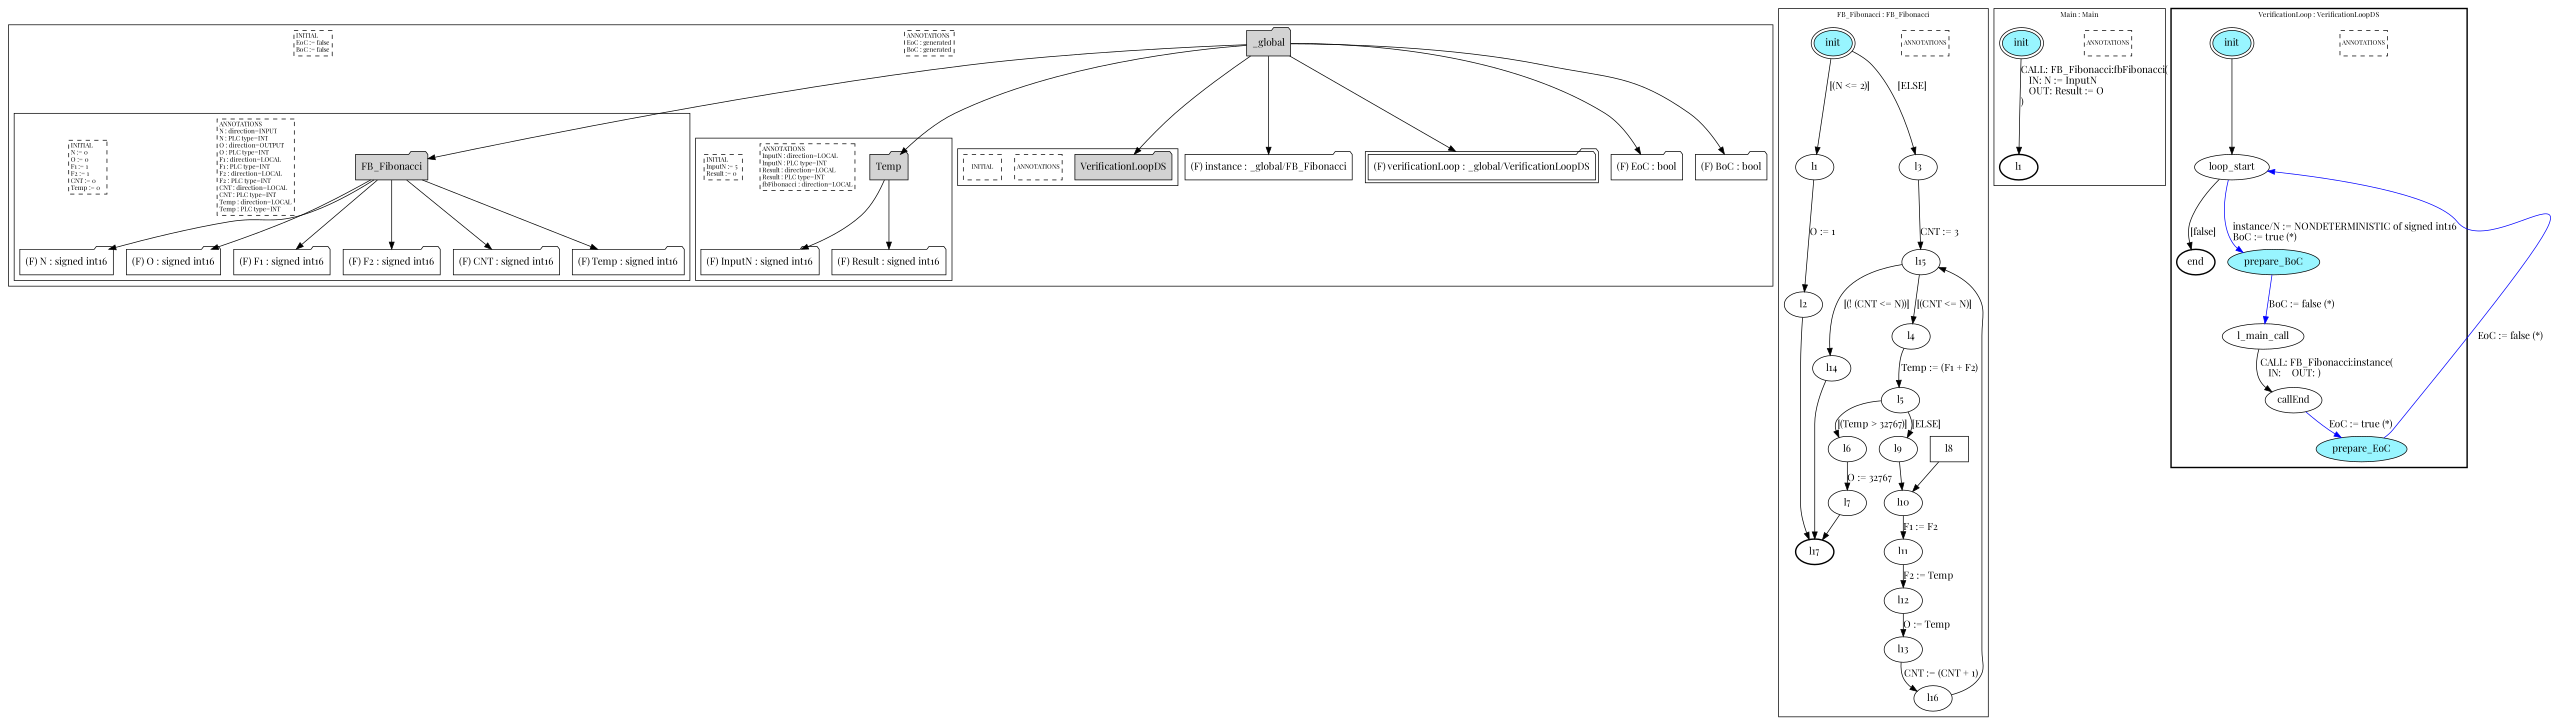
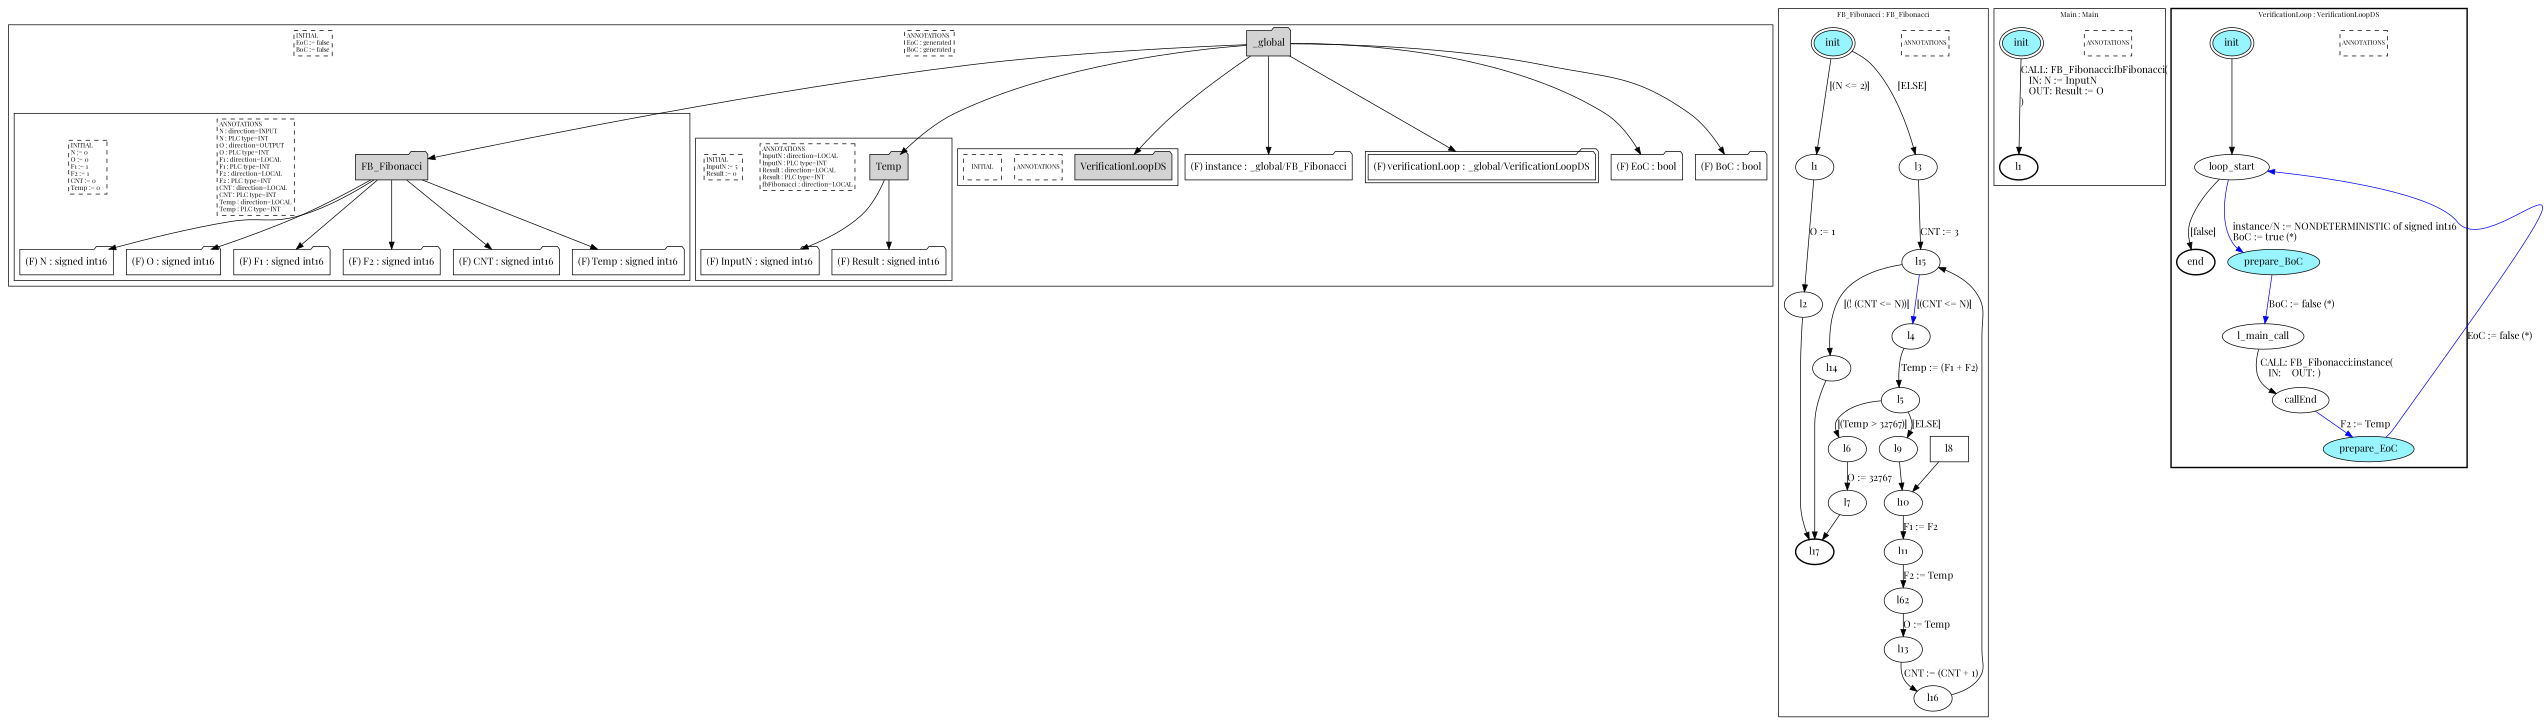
  digraph {
    fontname="Playfair Display"
    node [fontname="Playfair Display" shape=ellipse style=filled fillcolor=white]
    edge [fontname="Playfair Display" color=black]
    n1 [label=FB_Fibonacci shape=folder fillcolor=""]
    n2 [label="(F) N : signed int16" shape=folder]
    n3 [label="(F) O : signed int16" shape=folder]
    n4 [label="(F) F1 : signed int16" shape=folder]
    n5 [label="(F) F2 : signed int16" shape=folder]
    n6 [label="(F) CNT : signed int16" shape=folder]
    n7 [label="(F) Temp : signed int16" shape=folder]
    n8 [fontsize=9 label="ANNOTATIONS\lN : direction=INPUT\lN : PLC type=INT\lO : direction=OUTPUT\lO : PLC type=INT\lF1 : direction=LOCAL\lF1 : PLC type=INT\lF2 : direction=LOCAL\lF2 : PLC type=INT\lCNT : direction=LOCAL\lCNT : PLC type=INT\lTemp : direction=LOCAL\lTemp : PLC type=INT\l" margin="0.04,0.04" shape=rectangle style=dashed]
    n9 [fillcolor=lightyellow fontsize=9 label="INITIAL\lN := 0\lO := 0\lF1 := 1\lF2 := 1\lCNT := 0\lTemp := 0\l" margin="0.04,0.04" shape=rectangle style=dashed]
    n10 [label=Temp shape=folder fillcolor=""]
    n11 [label="(F) InputN : signed int16" shape=folder]
    n12 [label="(F) Result : signed int16" shape=folder]
    n13 [fontsize=9 label="ANNOTATIONS\lInputN : direction=LOCAL\lInputN : PLC type=INT\lResult : direction=LOCAL\lResult : PLC type=INT\lfbFibonacci : direction=LOCAL\l" margin="0.04,0.04" shape=rectangle style=dashed]
    n14 [fillcolor=lightyellow fontsize=9 label="INITIAL\lInputN := 5\lResult := 0\l" margin="0.04,0.04" shape=rectangle style=dashed]
    n15 [label=VerificationLoopDS shape=folder fillcolor=""]
    n16 [fontsize=9 label=ANNOTATIONS margin="0.04,0.04" shape=rectangle style=dashed]
    n17 [fillcolor=lightyellow fontsize=9 label=INITIAL margin="0.04,0.04" shape=rectangle style=dashed]
    n18 [label=_global shape=folder fillcolor=""]
    n19 [label="(F) instance : _global/FB_Fibonacci" shape=folder]
    n20 [label="(F) verificationLoop : _global/VerificationLoopDS" peripheries=2 shape=folder]
    n21 [label="(F) EoC : bool" shape=folder]
    n22 [label="(F) BoC : bool" shape=folder]
    n23 [fontsize=9 label="ANNOTATIONS\lEoC : generated\lBoC : generated\l" margin="0.04,0.04" shape=rectangle style=dashed]
    n24 [fillcolor=lightyellow fontsize=9 label="INITIAL\lEoC := false\lBoC := false\l" margin="0.04,0.04" shape=rectangle style=dashed]
    n25 [fontsize=9 label=ANNOTATIONS margin="0.04,0.04" shape=rectangle style=dashed]
    n26 [color=black fillcolor=cadetblue1 label=init peripheries=2]
    n27 [color=black label=l1]
    n28 [color=black label=l3]
    n29 [color=black label=l2]
    n30 [color=black label=l17 style=bold]
    n31 [color=black label=l15]
    n32 [color=black label=l4]
    n33 [color=black label=l5]
    n34 [color=black label=l6]
    n35 [color=black label=l9]
    n36 [color=black label=l7]
    n37 [color=black label=l8 shape=box]
    n38 [color=black label=l10]
    n39 [color=black label=l11]
-   n40 [color=black label=l12]
+   n40 [color=black label=l62]
    n41 [color=black label=l13]
    n42 [color=black label=l16]
    n43 [color=black label=l14]
    n44 [fontsize=9 label=ANNOTATIONS margin="0.04,0.04" shape=rectangle style=dashed]
    n45 [color=black fillcolor=cadetblue1 label=init peripheries=2]
    n46 [color=black label=l1 style=bold]
    n47 [fontsize=9 label=ANNOTATIONS margin="0.04,0.04" shape=rectangle style=dashed]
    n48 [color=black fillcolor=cadetblue1 label=init peripheries=2]
    n49 [color=black label=loop_start]
    n50 [color=black fillcolor=cadetblue1 label=end style=bold]
    n51 [color=black fillcolor=cadetblue1 label=prepare_BoC]
    n52 [color=black label=l_main_call]
    n53 [color=black label=callEnd]
    n54 [color=black fillcolor=cadetblue1 label=prepare_EoC]
    subgraph cluster_1 {
      n18
      n19
      n20
      n21
      n22
      n23
      n24
      subgraph cluster_2 {
        n1
        n2
        n3
        n4
        n5
        n6
        n7
        n8
        n9
      }
      subgraph cluster_3 {
        n10
        n11
        n12
        n13
        n14
      }
      subgraph cluster_4 {
        n15
        n16
        n17
      }
    }
    subgraph cluster_5 {
      color=black
      fontsize=10
      label="FB_Fibonacci : FB_Fibonacci"
      ranksep=0.4
      n25
      n26
      n27
      n28
      n29
      n30
      n31
      n32
      n33
      n34
      n35
      n36
      n37
      n38
      n39
      n40
      n41
      n42
      n43
    }
    subgraph cluster_6 {
      color=black
      fontsize=10
      label="Main : Main"
      ranksep=0.4
      n44
      n45
      n46
    }
    subgraph cluster_7 {
      color=black
      fontsize=10
      label="VerificationLoop : VerificationLoopDS"
      ranksep=0.4
      style=bold
      n47
      n48
      n49
      n50
      n51
      n52
      n53
      n54
    }
    n1 -> n2 [color=""]
    n1 -> n3 [color=""]
    n1 -> n4 [color=""]
    n1 -> n5 [color=""]
    n1 -> n6 [color=""]
    n1 -> n7 [color=""]
    n10 -> n11 [color=""]
    n10 -> n12 [color=""]
    n18 -> n1 [color=""]
    n18 -> n10 [color=""]
    n18 -> n15 [color=""]
    n18 -> n19 [color=""]
    n18 -> n20 [color=""]
    n18 -> n21 [color=""]
    n18 -> n22 [color=""]
    n26 -> n27 [label="[(N <= 2)]"]
    n26 -> n28 [label="[ELSE]"]
    n27 -> n29 [label="O := 1"]
    n28 -> n31 [label="CNT := 3"]
    n29 -> n30
-   n31 -> n32 [label="[(CNT <= N)]"]
+   n31 -> n32 [color=blue label="[(CNT <= N)]"]
    n31 -> n43 [label="[(! (CNT <= N))]"]
    n32 -> n33 [label="Temp := (F1 + F2)"]
    n33 -> n34 [label="[(Temp > 32767)]"]
    n33 -> n35 [label="[ELSE]"]
    n34 -> n36 [label="O := 32767"]
    n35 -> n38
    n36 -> n30
    n37 -> n38
    n38 -> n39 [label="F1 := F2"]
    n39 -> n40 [label="F2 := Temp"]
    n40 -> n41 [label="O := Temp"]
    n41 -> n42 [label="CNT := (CNT + 1)"]
    n42 -> n31
    n43 -> n30
    n45 -> n46 [label="CALL: FB_Fibonacci:fbFibonacci(\l   IN: N := InputN\l   OUT: Result := O\l)\l"]
    n48 -> n49
    n49 -> n50 [label="[false]"]
    n49 -> n51 [color=blue label="instance/N := NONDETERMINISTIC of signed int16\lBoC := true (*)\l"]
    n51 -> n52 [color=blue label="BoC := false (*)"]
    n52 -> n53 [label="CALL: FB_Fibonacci:instance(\l   IN:    OUT: )\l"]
-   n53 -> n54 [color=blue label="EoC := true (*)"]
+   n53 -> n54 [color=blue label="F2 := Temp"]
    n54 -> n49 [color=blue label="EoC := false (*)"]
  }
